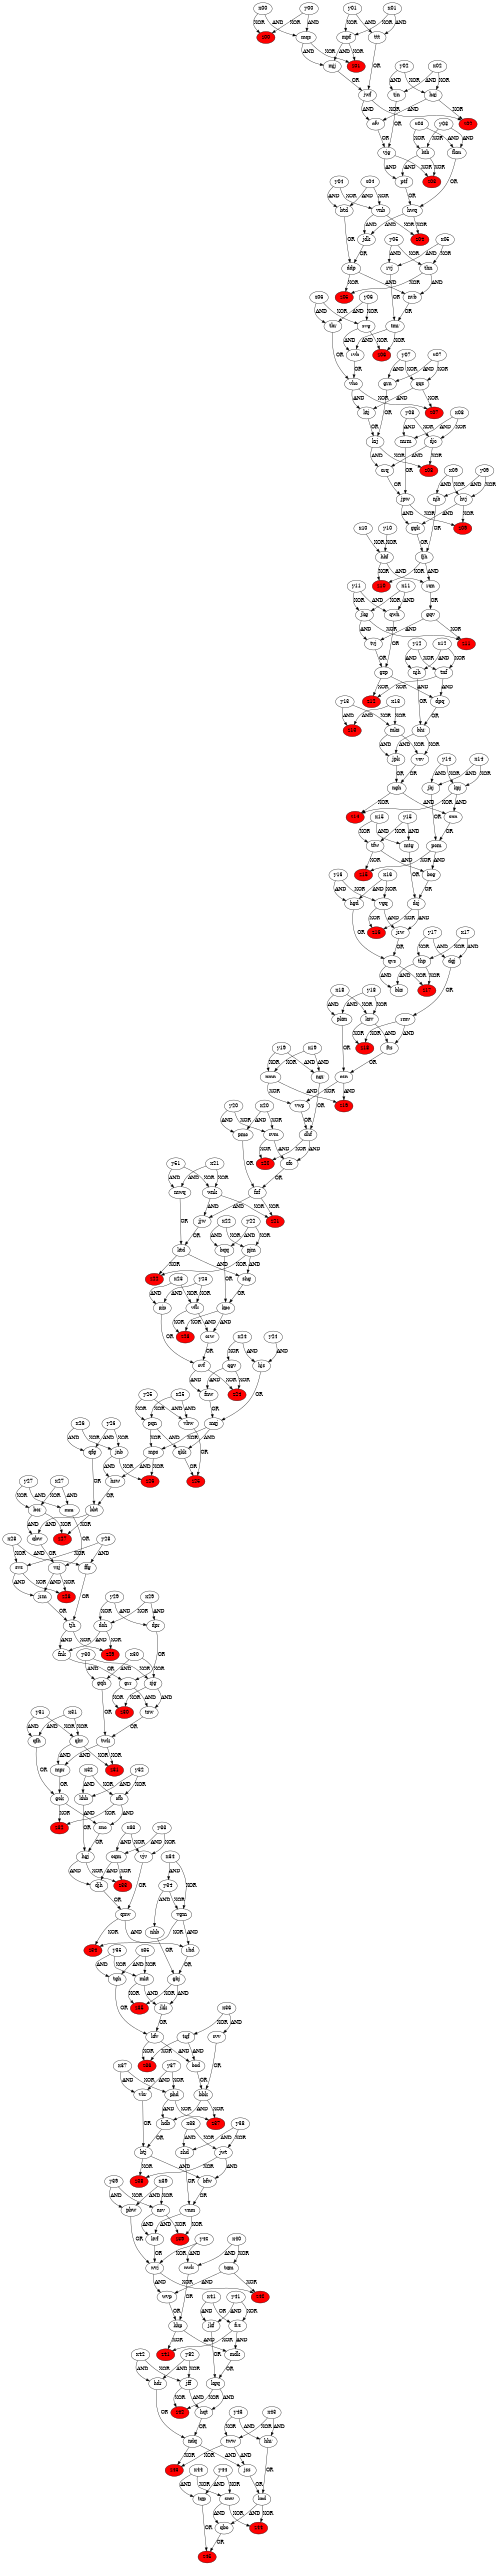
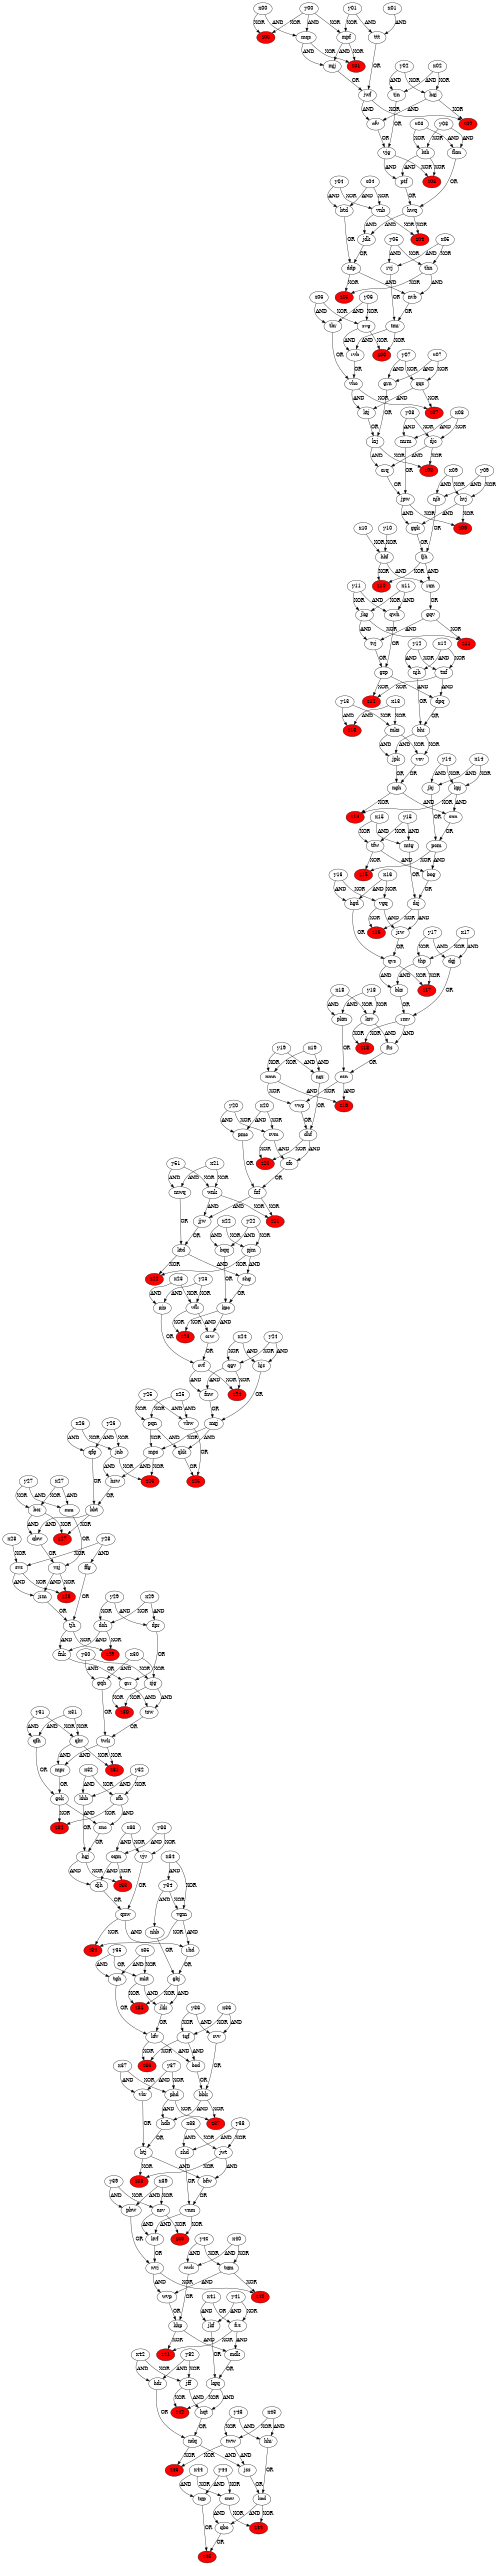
  digraph {
    n1 [label=y82]
    hdr
    jff
    ndq
    hqt
    z42 [fillcolor=red style=filled]
    jss
    z43 [fillcolor=red style=filled]
    x42
    z24 [fillcolor=red style=filled]
    qgv
    fnw
    mqj
    cvf
    x25
    pqn
    vbw
    mps
    qkk
    z25 [fillcolor=red style=filled]
    hsw
    z26 [fillcolor=red style=filled]
    y25
    crw
    pjp
    x33
    vjv
    cqm
    qnw
    djh
    z33 [fillcolor=red style=filled]
    rhd
    z34 [fillcolor=red style=filled]
    y33
    z17 [fillcolor=red style=filled]
    thp
    bks
    rmv
    qvs
    x16
    hgd
    vgq
    jrw
    z16 [fillcolor=red style=filled]
    y16
    bbt
    z02 [fillcolor=red style=filled]
    jwf
    cfv
    vjg
    hqj
    tsw
    twk
    mpr
    z31 [fillcolor=red style=filled]
    gck
    gqh
    x44
    tqp
    smv
    z45 [fillcolor=red style=filled]
    z44 [fillcolor=red style=filled]
    qbc
    y44
    ddp
    nvb
    z05 [fillcolor=red style=filled]
    tmr
    rvb
    z06 [fillcolor=red style=filled]
    thn
    vhc
    z07 [fillcolor=red style=filled]
    ktj
    svg
    tjn
    z03 [fillcolor=red style=filled]
    ptf
    hwq
    y37
    vkr
    phd
    btj
    hdb
    z37 [fillcolor=red style=filled]
    bfw
    z38 [fillcolor=red style=filled]
    x37
    tqf
    bcd
    z36 [fillcolor=red style=filled]
    bbk
    kfv
    z11 [fillcolor=red style=filled]
    jkg
    tvj
    gsp
    gqv
    vgm
    gbj
    jkk
    z35 [fillcolor=red style=filled]
    bcg
    dcj
    mtg
    z00 [fillcolor=red style=filled]
    y00
    mqs
    z01 [fillcolor=red style=filled]
    mjj
    x00
    z09 [fillcolor=red style=filled]
    jpw
    ggk
    fjh
    hvj
    x40
    nwk
    tqm
    khp
    z40 [fillcolor=red style=filled]
    wvp
    mdk
    z41 [fillcolor=red style=filled]
    y40
    x23
    vfk
    z23 [fillcolor=red style=filled]
    y23
    x28
    svs
    ffg
    z28 [fillcolor=red style=filled]
    jrm
    tjh
    y28
    kcd
    pmc
    fsf
    z21 [fillcolor=red style=filled]
    jjw
    ktd
    cfc
    x41
    frs
    jkf
    kgq
    y41
    fts
    csn
    z19 [fillcolor=red style=filled]
    vwp
    dhf
    pkm
    dpq
    z12 [fillcolor=red style=filled]
    bhr
    jpk
    vcv
    tnf
    rvj
    y07
    qqs
    grn
    krj
    x07
    htb
    x38
    jwt
    shd
    vnm
    y38
    y01
    ttt
    mpf
    x01
    qbw
    z27 [fillcolor=red style=filled]
    vsj
    qfg
    qwh
    x24
    hjs
    y24
    x29
    dch
    dpr
    fnk
    z29 [fillcolor=red style=filled]
    grr
    y29
    x34
    y34
    nhb
    z18 [fillcolor=red style=filled]
    z30 [fillcolor=red style=filled]
    kvf
    z39 [fillcolor=red style=filled]
    hhf
    rqn
    z10 [fillcolor=red style=filled]
    nsv
    wvj
    x03
    fkm
    jdk
    z04 [fillcolor=red style=filled]
    y03
    y18
    ksv
    x18
    qfh
    snc
    z32 [fillcolor=red style=filled]
    hgj
    pbw
    sjg
    dgj
    ngh
    njh
    tww
    tgh
    kpc
    x35
    mkt
    y35
    x32
    cfb
    khb
    y32
    y08
    djc
    mrm
    crq
    z08 [fillcolor=red style=filled]
    x08
    y43
    hhr
    x43
    y26
    jnb
    x26
    nmn
    y05
    x05
    x31
    qhv
    y31
    x21
    mwq
    wnk
    shg
    z22 [fillcolor=red style=filled]
    n254 [label=y51]
    x15
    tfw
    z15 [fillcolor=red style=filled]
    y15
    mnr
    bcr
    y27
    x27
+   y36
    svv
    x36
    x22
    pjm
    bqq
    y22
    y11
    x11
    z20 [fillcolor=red style=filled]
    ngr
    z13 [fillcolor=red style=filled]
    x13
    mks
    y13
    y02
    x02
    snn
    z14 [fillcolor=red style=filled]
    pcm
    x10
    y10
    kpj
    x20
    svm
    y20
    y12
    x12
    btd
    vnb
    x30
    y30
    x04
    y04
    tbr
    x06
    y06
    y14
    jbj
    x14
    y39
    x39
    x19
    y19
    x09
    njb
    y09
    y17
    x17
    n1 -> hdr [label=AND]
    n1 -> jff [label=XOR]
    hdr -> ndq [label=OR]
    jff -> hqt [label=AND]
    jff -> z42 [label=XOR]
    ndq -> jss [label=AND]
    ndq -> z43 [label=XOR]
    hqt -> ndq [label=OR]
    jss -> kcd [label=OR]
    x42 -> hdr [label=AND]
    x42 -> jff [label=XOR]
    qgv -> z24 [label=XOR]
    qgv -> fnw [label=AND]
    fnw -> mqj [label=OR]
    mqj -> mps [label=XOR]
    mqj -> qkk [label=AND]
    cvf -> z24 [label=XOR]
    cvf -> fnw [label=AND]
    x25 -> pqn [label=XOR]
    x25 -> vbw [label=AND]
    pqn -> mps [label=XOR]
    pqn -> qkk [label=AND]
    vbw -> z25 [label=OR]
    mps -> hsw [label=AND]
    mps -> z26 [label=XOR]
    qkk -> z25 [label=OR]
    hsw -> bbt [label=OR]
    y25 -> pqn [label=XOR]
    y25 -> vbw [label=AND]
    crw -> cvf [label=OR]
    pjp -> cvf [label=OR]
    x33 -> vjv [label=XOR]
    x33 -> cqm [label=AND]
    vjv -> qnw [label=OR]
    cqm -> djh [label=AND]
    cqm -> z33 [label=XOR]
    qnw -> rhd [label=AND]
    qnw -> z34 [label=XOR]
    djh -> qnw [label=OR]
    rhd -> gbj [label=OR]
    y33 -> vjv [label=XOR]
    y33 -> cqm [label=AND]
    thp -> z17 [label=XOR]
    thp -> bks [label=AND]
+   bks -> rmv [label=OR]
    rmv -> fts [label=AND]
    rmv -> z18 [label=XOR]
    qvs -> z17 [label=XOR]
    qvs -> bks [label=AND]
    x16 -> hgd [label=AND]
    x16 -> vgq [label=XOR]
    hgd -> qvs [label=OR]
    vgq -> jrw [label=AND]
    vgq -> z16 [label=XOR]
    jrw -> qvs [label=OR]
    y16 -> hgd [label=AND]
    y16 -> vgq [label=XOR]
    bbt -> qbw [label=AND]
    bbt -> z27 [label=XOR]
    jwf -> z02 [label=XOR]
    jwf -> cfv [label=AND]
    cfv -> vjg [label=OR]
    vjg -> z03 [label=XOR]
    vjg -> ptf [label=AND]
    hqj -> z02 [label=XOR]
    hqj -> cfv [label=AND]
    tsw -> twk [label=OR]
    twk -> mpr [label=AND]
    twk -> z31 [label=XOR]
    mpr -> gck [label=OR]
    gck -> snc [label=AND]
    gck -> z32 [label=XOR]
    gqh -> twk [label=OR]
    x44 -> tqp [label=AND]
    x44 -> smv [label=XOR]
    tqp -> z45 [label=OR]
    smv -> z44 [label=XOR]
    smv -> qbc [label=AND]
    qbc -> z45 [label=OR]
    y44 -> tqp [label=AND]
    y44 -> smv [label=XOR]
    ddp -> nvb [label=AND]
    ddp -> z05 [label=XOR]
    nvb -> tmr [label=OR]
    tmr -> rvb [label=AND]
    tmr -> z06 [label=XOR]
    rvb -> vhc [label=OR]
    thn -> nvb [label=AND]
    thn -> z05 [label=XOR]
    vhc -> z07 [label=XOR]
    vhc -> ktj [label=AND]
    ktj -> krj [label=OR]
    svg -> rvb [label=AND]
    svg -> z06 [label=XOR]
    tjn -> vjg [label=OR]
    ptf -> hwq [label=OR]
    hwq -> jdk [label=AND]
    hwq -> z04 [label=XOR]
    y37 -> vkr [label=AND]
    y37 -> phd [label=XOR]
    vkr -> btj [label=OR]
    phd -> hdb [label=AND]
    phd -> z37 [label=XOR]
    btj -> bfw [label=AND]
    btj -> z38 [label=XOR]
    hdb -> btj [label=OR]
    bfw -> vnm [label=OR]
    x37 -> vkr [label=AND]
    x37 -> phd [label=XOR]
    tqf -> bcd [label=AND]
    tqf -> z36 [label=XOR]
    bcd -> bbk [label=OR]
    bbk -> hdb [label=AND]
    bbk -> z37 [label=XOR]
    kfv -> bcd [label=AND]
    kfv -> z36 [label=XOR]
    jkg -> z11 [label=XOR]
    jkg -> tvj [label=AND]
    tvj -> gsp [label=OR]
    gsp -> dpq [label=AND]
    gsp -> z12 [label=XOR]
    gqv -> z11 [label=XOR]
    gqv -> tvj [label=AND]
    vgm -> rhd [label=AND]
    vgm -> z34 [label=XOR]
    gbj -> jkk [label=AND]
    gbj -> z35 [label=XOR]
    jkk -> kfv [label=OR]
    bcg -> dcj [label=OR]
    dcj -> jrw [label=AND]
    dcj -> z16 [label=XOR]
    mtg -> dcj [label=OR]
    y00 -> z00 [label=XOR]
    y00 -> mqs [label=AND]
    mqs -> z01 [label=XOR]
    mqs -> mjj [label=AND]
    mjj -> jwf [label=OR]
    x00 -> z00 [label=XOR]
    x00 -> mqs [label=AND]
    jpw -> z09 [label=XOR]
    jpw -> ggk [label=AND]
    ggk -> fjh [label=OR]
    fjh -> rqn [label=AND]
    fjh -> z10 [label=XOR]
    hvj -> z09 [label=XOR]
    hvj -> ggk [label=AND]
    x40 -> nwk [label=AND]
    x40 -> tqm [label=XOR]
    nwk -> khp [label=OR]
    tqm -> z40 [label=XOR]
    tqm -> wvp [label=AND]
    khp -> mdk [label=AND]
    khp -> z41 [label=XOR]
    wvp -> khp [label=OR]
    mdk -> kgq [label=OR]
    y40 -> nwk [label=AND]
-   y40 -> wvj [label=XOR]
+   y40 -> tqm [label=XOR]
    x23 -> pjp [label=AND]
    x23 -> vfk [label=XOR]
    vfk -> crw [label=AND]
    vfk -> z23 [label=XOR]
    y23 -> pjp [label=AND]
    y23 -> vfk [label=XOR]
    x28 -> svs [label=XOR]
-   x28 -> ffg [label=AND]
    svs -> z28 [label=XOR]
    svs -> jrm [label=AND]
    ffg -> tjh [label=OR]
    jrm -> tjh [label=OR]
    tjh -> fnk [label=AND]
    tjh -> z29 [label=XOR]
    y28 -> svs [label=XOR]
    y28 -> ffg [label=AND]
    kcd -> z44 [label=XOR]
    kcd -> qbc [label=AND]
    pmc -> fsf [label=OR]
    fsf -> z21 [label=XOR]
    fsf -> jjw [label=AND]
    jjw -> ktd [label=OR]
    ktd -> shg [label=AND]
    ktd -> z22 [label=XOR]
    cfc -> fsf [label=OR]
    x41 -> frs [label=OR]
    x41 -> jkf [label=AND]
    frs -> mdk [label=AND]
    frs -> z41 [label=XOR]
    jkf -> kgq [label=OR]
    kgq -> hqt [label=AND]
    kgq -> z42 [label=XOR]
    y41 -> frs [label=XOR]
    y41 -> jkf [label=AND]
    fts -> csn [label=OR]
    csn -> z19 [label=AND]
    csn -> vwp [label=XOR]
    vwp -> dhf [label=OR]
    dhf -> cfc [label=AND]
    dhf -> z20 [label=XOR]
    pkm -> csn [label=OR]
    dpq -> bhr [label=OR]
    bhr -> jpk [label=AND]
    bhr -> vcv [label=XOR]
    jpk -> ngh [label=OR]
    vcv -> ngh [label=OR]
    tnf -> dpq [label=AND]
    tnf -> z12 [label=XOR]
    rvj -> tmr [label=OR]
    y07 -> qqs [label=XOR]
    y07 -> grn [label=AND]
    qqs -> z07 [label=XOR]
    qqs -> ktj [label=AND]
    grn -> krj [label=OR]
    krj -> crq [label=AND]
    krj -> z08 [label=XOR]
    x07 -> qqs [label=XOR]
    x07 -> grn [label=AND]
    htb -> z03 [label=XOR]
    htb -> ptf [label=AND]
    x38 -> jwt [label=XOR]
    x38 -> shd [label=AND]
    jwt -> bfw [label=AND]
    jwt -> z38 [label=XOR]
    shd -> vnm [label=OR]
    vnm -> kvf [label=AND]
    vnm -> z39 [label=XOR]
    y38 -> jwt [label=XOR]
    y38 -> shd [label=AND]
    y01 -> ttt [label=AND]
    y01 -> mpf [label=XOR]
    ttt -> jwf [label=OR]
    mpf -> z01 [label=XOR]
    mpf -> mjj [label=AND]
    x01 -> ttt [label=AND]
-   x01 -> mpf [label=XOR]
+   y00 -> mpf [label=XOR]
    qbw -> vsj [label=OR]
    vsj -> z28 [label=XOR]
    vsj -> jrm [label=AND]
    qfg -> bbt [label=OR]
    qwh -> gsp [label=OR]
    x24 -> qgv [label=XOR]
    x24 -> hjs [label=AND]
    hjs -> mqj [label=OR]
+   y24 -> qgv [label=XOR]
    y24 -> hjs [label=AND]
    x29 -> dch [label=XOR]
    x29 -> dpr [label=AND]
    dch -> fnk [label=AND]
    dch -> z29 [label=XOR]
    dpr -> grr [label=OR]
    fnk -> grr [label=OR]
    grr -> tsw [label=AND]
    grr -> z30 [label=XOR]
    y29 -> dch [label=XOR]
    y29 -> dpr [label=AND]
    x34 -> vgm [label=XOR]
    x34 -> y34 [label=AND]
    y34 -> vgm [label=XOR]
    y34 -> nhb [label=AND]
    nhb -> gbj [label=OR]
    kvf -> wvj [label=OR]
    hhf -> rqn [label=AND]
    hhf -> z10 [label=XOR]
    rqn -> gqv [label=OR]
    nsv -> kvf [label=AND]
    nsv -> z39 [label=XOR]
    wvj -> z40 [label=XOR]
    wvj -> wvp [label=AND]
    x03 -> htb [label=XOR]
    x03 -> fkm [label=AND]
    fkm -> hwq [label=OR]
    jdk -> ddp [label=OR]
    y03 -> htb [label=XOR]
    y03 -> fkm [label=AND]
    y18 -> pkm [label=AND]
    y18 -> ksv [label=XOR]
    ksv -> fts [label=AND]
    ksv -> z18 [label=XOR]
    x18 -> pkm [label=AND]
    x18 -> ksv [label=XOR]
    qfh -> gck [label=OR]
    snc -> hgj [label=OR]
    hgj -> djh [label=AND]
    hgj -> z33 [label=XOR]
    pbw -> wvj [label=OR]
    sjg -> tsw [label=AND]
    sjg -> z30 [label=XOR]
    dgj -> rmv [label=OR]
    ngh -> snn [label=AND]
    ngh -> z14 [label=XOR]
    njh -> bhr [label=OR]
    tww -> jss [label=AND]
    tww -> z43 [label=XOR]
    tgh -> kfv [label=OR]
    kpc -> crw [label=AND]
    kpc -> z23 [label=XOR]
    x35 -> tgh [label=AND]
    x35 -> mkt [label=XOR]
    mkt -> jkk [label=AND]
    mkt -> z35 [label=XOR]
    y35 -> tgh [label=AND]
-   y35 -> mkt [label=XOR]
+   y35 -> mkt [label=OR]
    x32 -> cfb [label=XOR]
    x32 -> khb [label=AND]
    cfb -> snc [label=AND]
    cfb -> z32 [label=XOR]
    khb -> hgj [label=OR]
    y32 -> cfb [label=XOR]
    y32 -> khb [label=AND]
    y08 -> djc [label=XOR]
    y08 -> mrm [label=AND]
    djc -> crq [label=AND]
    djc -> z08 [label=XOR]
    mrm -> jpw [label=OR]
    crq -> jpw [label=OR]
    x08 -> djc [label=XOR]
    x08 -> mrm [label=AND]
    y43 -> tww [label=XOR]
    y43 -> hhr [label=AND]
    hhr -> kcd [label=OR]
    x43 -> tww [label=XOR]
    x43 -> hhr [label=AND]
    y26 -> qfg [label=AND]
    y26 -> jnb [label=XOR]
    jnb -> hsw [label=AND]
    jnb -> z26 [label=XOR]
    x26 -> qfg [label=AND]
    x26 -> jnb [label=XOR]
    nmn -> z19 [label=AND]
    nmn -> vwp [label=XOR]
    y05 -> thn [label=XOR]
    y05 -> rvj [label=AND]
    x05 -> thn [label=XOR]
    x05 -> rvj [label=AND]
    x31 -> qfh [label=AND]
    x31 -> qhv [label=XOR]
    qhv -> mpr [label=AND]
    qhv -> z31 [label=XOR]
    y31 -> qfh [label=AND]
    y31 -> qhv [label=XOR]
    x21 -> mwq [label=AND]
    x21 -> wnk [label=XOR]
    mwq -> ktd [label=OR]
    wnk -> z21 [label=XOR]
    wnk -> jjw [label=AND]
    shg -> kpc [label=OR]
    n254 -> mwq [label=AND]
    n254 -> wnk [label=XOR]
    x15 -> mtg [label=AND]
    x15 -> tfw [label=XOR]
    tfw -> bcg [label=AND]
    tfw -> z15 [label=XOR]
    y15 -> mtg [label=AND]
    y15 -> tfw [label=XOR]
    mnr -> vsj [label=OR]
    bcr -> qbw [label=AND]
    bcr -> z27 [label=XOR]
    y27 -> mnr [label=AND]
    y27 -> bcr [label=XOR]
    x27 -> mnr [label=AND]
    x27 -> bcr [label=XOR]
+   y36 -> tqf [label=XOR]
+   y36 -> svv [label=AND]
    svv -> bbk [label=OR]
    x36 -> tqf [label=XOR]
    x36 -> svv [label=AND]
    x22 -> pjm [label=XOR]
    x22 -> bqq [label=AND]
    pjm -> shg [label=AND]
    pjm -> z22 [label=XOR]
    bqq -> kpc [label=OR]
    y22 -> pjm [label=XOR]
    y22 -> bqq [label=AND]
    y11 -> jkg [label=XOR]
    y11 -> qwh [label=AND]
    x11 -> jkg [label=XOR]
    x11 -> qwh [label=AND]
    ngr -> dhf [label=OR]
    x13 -> z13 [label=AND]
    x13 -> mks [label=XOR]
    mks -> jpk [label=AND]
    mks -> vcv [label=XOR]
    y13 -> z13 [label=AND]
    y13 -> mks [label=XOR]
    y02 -> hqj [label=XOR]
    y02 -> tjn [label=AND]
    x02 -> hqj [label=XOR]
    x02 -> tjn [label=AND]
    snn -> pcm [label=OR]
    pcm -> bcg [label=AND]
    pcm -> z15 [label=XOR]
    x10 -> hhf [label=XOR]
    y10 -> hhf [label=XOR]
    kpj -> snn [label=AND]
    kpj -> z14 [label=XOR]
    x20 -> pmc [label=AND]
    x20 -> svm [label=XOR]
    svm -> cfc [label=AND]
    svm -> z20 [label=XOR]
    y20 -> pmc [label=AND]
    y20 -> svm [label=XOR]
    y12 -> tnf [label=XOR]
    y12 -> njh [label=AND]
    x12 -> tnf [label=XOR]
    x12 -> njh [label=AND]
    btd -> ddp [label=OR]
    vnb -> jdk [label=AND]
    vnb -> z04 [label=XOR]
    x30 -> gqh [label=AND]
    x30 -> sjg [label=XOR]
    y30 -> gqh [label=AND]
    y30 -> sjg [label=XOR]
    x04 -> btd [label=AND]
    x04 -> vnb [label=XOR]
    y04 -> btd [label=AND]
    y04 -> vnb [label=XOR]
    tbr -> vhc [label=OR]
    x06 -> svg [label=XOR]
    x06 -> tbr [label=AND]
    y06 -> svg [label=XOR]
    y06 -> tbr [label=AND]
    y14 -> kpj [label=XOR]
    y14 -> jbj [label=AND]
    jbj -> pcm [label=OR]
    x14 -> kpj [label=XOR]
    x14 -> jbj [label=AND]
    y39 -> nsv [label=XOR]
    y39 -> pbw [label=AND]
    x39 -> nsv [label=XOR]
    x39 -> pbw [label=AND]
    x19 -> nmn [label=XOR]
    x19 -> ngr [label=AND]
    y19 -> nmn [label=XOR]
    y19 -> ngr [label=AND]
    x09 -> hvj [label=XOR]
    x09 -> njb [label=AND]
    njb -> fjh [label=OR]
    y09 -> hvj [label=XOR]
    y09 -> njb [label=AND]
    y17 -> thp [label=XOR]
    y17 -> dgj [label=AND]
    x17 -> thp [label=XOR]
    x17 -> dgj [label=AND]
  }
